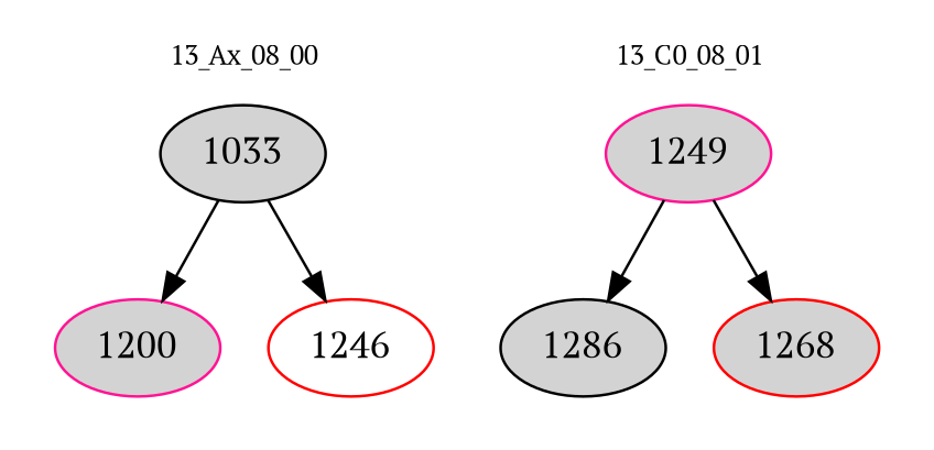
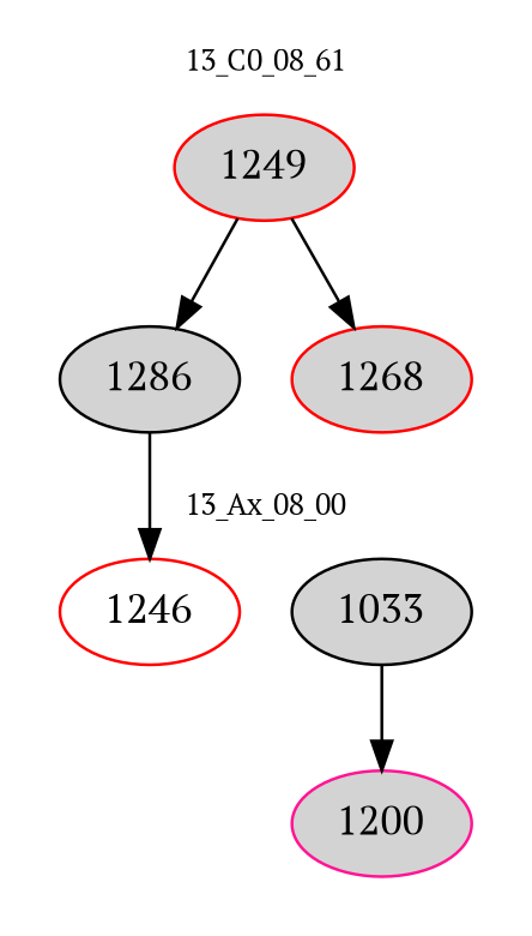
  digraph {
    fontname="PT Serif"
    node [color=black fillcolor=lightgrey fontname="PT Serif" style=filled]
    edge [arrowhead=normal color=black fontname="PT Serif"]
    n1 [label=1033]
    n2 [color=deeppink label=1200]
    n3 [color=red fillcolor=white label=1246]
-   n4 [color=deeppink label=1249]
+   n4 [color=red label=1249]
    n5 [label=1286]
    n6 [color=red label=1268]
    subgraph cluster_1 {
      color=white
      fontsize=10
      label="13_Ax_08_00"
      n1
      n2
      n3
    }
    subgraph cluster_2 {
      color=white
      fontsize=10
-     label="13_C0_08_01"
+     label="13_C0_08_61"
      n4
      n5
      n6
    }
    n1 -> n2
-   n1 -> n3
+   n5 -> n3
    n4 -> n5
    n4 -> n6
  }
